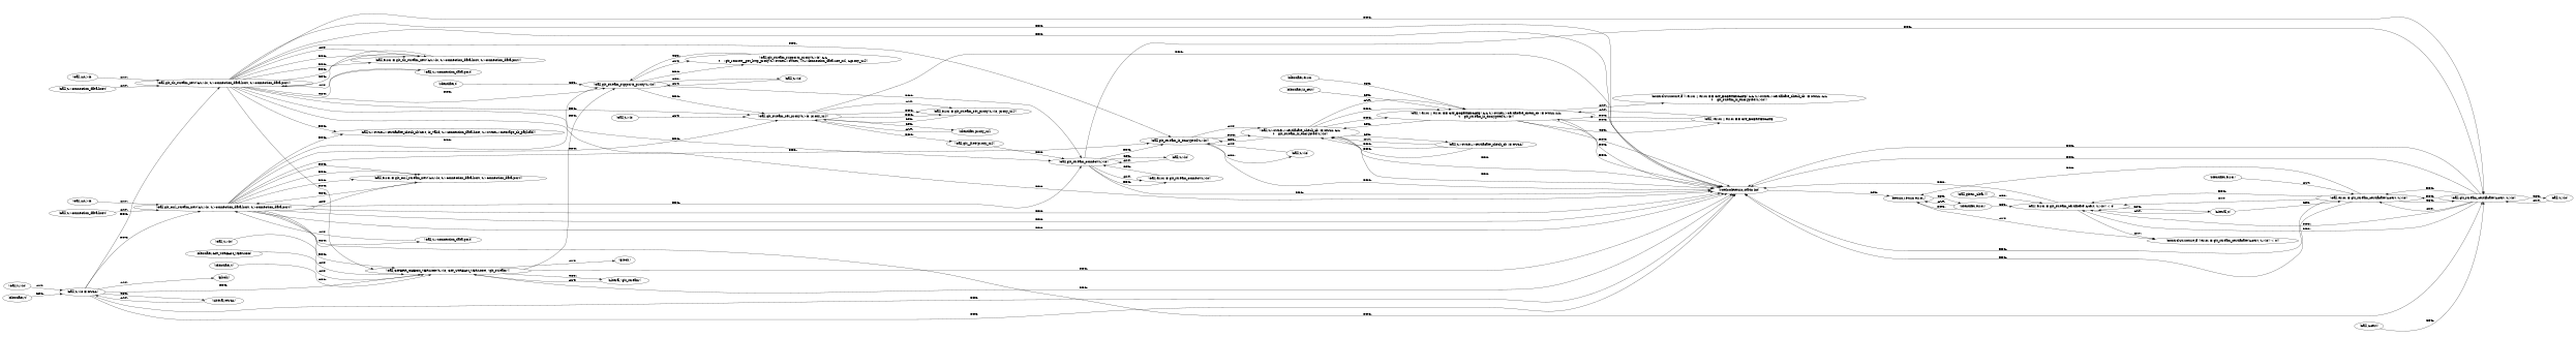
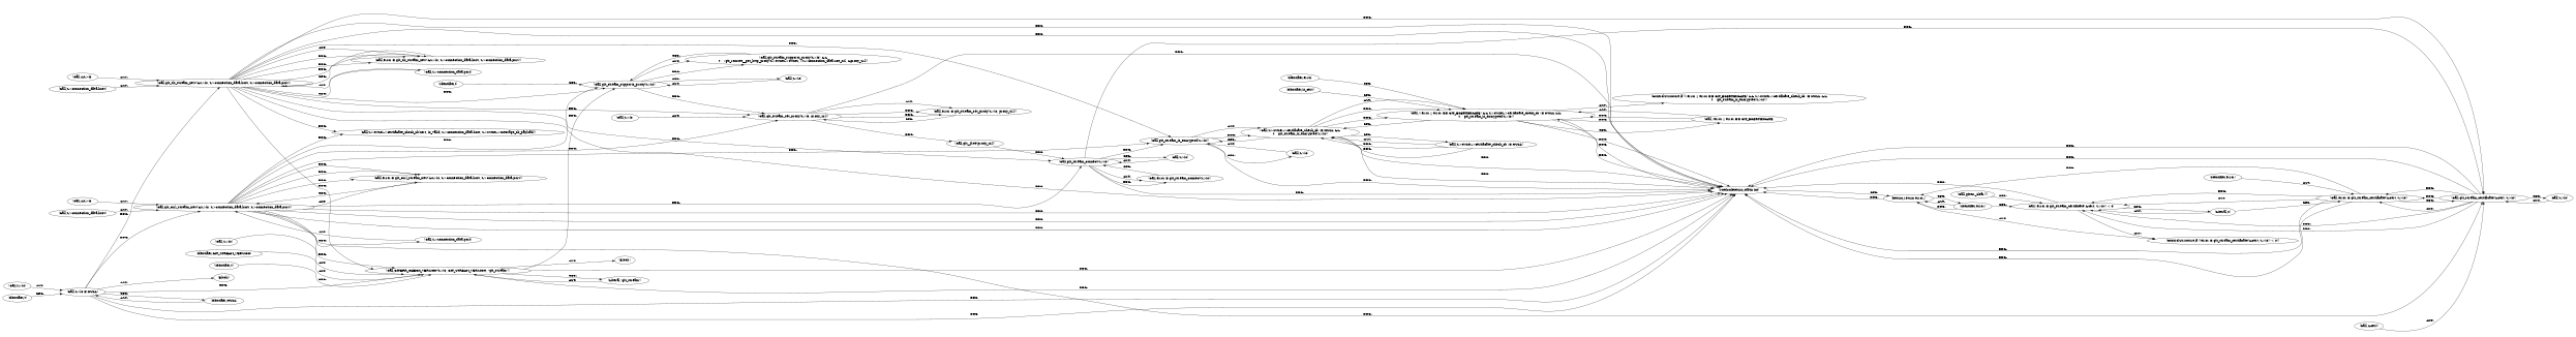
  digraph {
    rankdir=LR
    n1 [label="(Call,git_stream_is_encrypted(t->io))"]
    n2 [label="(Call,t->owner->certificate_check_cb != NULL &&\n \t    git_stream_is_encrypted(t->io))"]
    n3 [label="(MethodReturn,static int)"]
    n4 [label="(Call,t->io)"]
    n5 [label="(Call,(!error || error == GIT_ECERTIFICATE) && t->owner->certificate_check_cb != NULL &&\n \t    git_stream_is_encrypted(t->io))"]
    n6 [label="(Call,t->owner->certificate_check_cb != NULL)"]
    n7 [label="(Call,git_stream_certificate(&cert, t->io))"]
    n8 [label="(Call,(error = git_stream_certificate(&cert, t->io)) < 0)"]
    n9 [label="(Call,error = git_stream_certificate(&cert, t->io))"]
    n10 [label="(Call,t->io)"]
    n11 [label="(Return,return error;)"]
    n12 [label="(Call,git_stream_connect(t->io))"]
    n13 [label="(Call,t->io)"]
    n14 [label="(Call,error = git_stream_connect(t->io))"]
    n15 [label="(Call,git_stream_set_proxy(t->io, proxy_url))"]
    n16 [label="(Call,error = git_stream_set_proxy(t->io, proxy_url))"]
    n17 [label="(Call,git__free(proxy_url))"]
-   n18 [label="(Identifier,proxy_url)"]
    n19 [label="(Call,git_tls_stream_new(&t->io, t->connection_data.host, t->connection_data.port))"]
    n20 [label="(Call,git_stream_supports_proxy(t->io))"]
    n21 [label="(Call,GITERR_CHECK_VERSION(t->io, GIT_STREAM_VERSION, \"git_stream\"))"]
    n22 [label="(Call,t->connection_data.port)"]
    n23 [label="(Call,error = git_tls_stream_new(&t->io, t->connection_data.host, t->connection_data.port))"]
    n24 [label="(Call,t->owner->certificate_check_cb(cert, is_valid, t->connection_data.host, t->owner->message_cb_payload))"]
    n25 [label="(Call,git_stream_supports_proxy(t->io) &&\n\t    !git_remote__get_http_proxy(t->owner->owner, !!t->connection_data.use_ssl, &proxy_url))"]
    n26 [label="(Call,t->io)"]
    n27 [label="(Literal,\"git_stream\")"]
    n28 [label="(Block,)"]
    n29 [label="(Call,t->io = NULL)"]
    n30 [label="(Call,git_curl_stream_new(&t->io, t->connection_data.host, t->connection_data.port))"]
-   n31 [label="(Literal,NULL)"]
+   n31 [label="(Identifier,NULL)"]
    n32 [label="(Block,)"]
    n33 [label="(Call,error = git_curl_stream_new(&t->io, t->connection_data.host, t->connection_data.port))"]
    n34 [label="(Call,t->connection_data.port)"]
    n35 [label="(Call,!error || error == GIT_ECERTIFICATE)"]
    n36 [label="(ControlStructure,if ((!error || error == GIT_ECERTIFICATE) && t->owner->certificate_check_cb != NULL &&\n \t    git_stream_is_encrypted(t->io)))"]
    n37 [label="(Literal,0)"]
    n38 [label="(ControlStructure,if ((error = git_stream_certificate(&cert, t->io)) < 0))"]
    n39 [label="(Identifier,error)"]
    n40 [label="(Call,t->io)"]
    n41 [label="(Call,t->io)"]
    n42 [label="(Call,t->connection_data.host)"]
    n43 [label="(Call,&t->io)"]
    n44 [label="(Call,t->connection_data.host)"]
    n45 [label="(Call,&cert)"]
    n46 [label="(Identifier,error)"]
    n47 [label="(Identifier,t)"]
    n48 [label="(Identifier,GIT_STREAM_VERSION)"]
    n49 [label="(Call,&t->io)"]
    n50 [label="(Call,giterr_clear())"]
    n51 [label="(Identifier,is_cert)"]
    n52 [label="(Identifier,t)"]
    n53 [label="(Identifier,error)"]
    n54 [label="(Call,t->io)"]
    n55 [label="(Identifier,t)"]
    n1 -> n2 [label="AST: "]
    n1 -> n2 [label="DDG: "]
    n1 -> n3 [label="DDG: "]
    n1 -> n4 [label="CFG: "]
    n2 -> n1 [label="CFG: "]
    n2 -> n3 [label="DDG: "]
    n2 -> n3 [label="DDG: "]
    n2 -> n5 [label="AST: "]
    n2 -> n5 [label="DDG: "]
    n2 -> n5 [label="DDG: "]
    n2 -> n6 [label="CFG: "]
    n3 -> n11 [label="CFG: "]
    n4 -> n1 [label="AST: "]
    n5 -> n2 [label="CFG: "]
    n5 -> n3 [label="DDG: "]
    n5 -> n3 [label="DDG: "]
    n5 -> n3 [label="DDG: "]
    n5 -> n35 [label="CFG: "]
    n5 -> n36 [label="AST: "]
    n6 -> n2 [label="AST: "]
    n6 -> n2 [label="DDG: "]
    n6 -> n2 [label="DDG: "]
    n7 -> n3 [label="DDG: "]
    n7 -> n3 [label="DDG: "]
    n7 -> n8 [label="DDG: "]
    n7 -> n8 [label="DDG: "]
    n7 -> n9 [label="AST: "]
    n7 -> n9 [label="DDG: "]
    n7 -> n9 [label="DDG: "]
    n7 -> n10 [label="CFG: "]
    n8 -> n3 [label="DDG: "]
    n8 -> n37 [label="CFG: "]
    n8 -> n38 [label="AST: "]
    n9 -> n3 [label="DDG: "]
    n9 -> n3 [label="DDG: "]
    n9 -> n7 [label="CFG: "]
    n9 -> n8 [label="AST: "]
    n9 -> n8 [label="DDG: "]
    n9 -> n11 [label="DDG: "]
    n10 -> n7 [label="AST: "]
+   n11 -> n3 [label="DDG: "]
    n11 -> n38 [label="AST: "]
    n11 -> n39 [label="CFG: "]
    n12 -> n1 [label="DDG: "]
    n12 -> n3 [label="DDG: "]
    n12 -> n7 [label="DDG: "]
    n12 -> n13 [label="CFG: "]
    n12 -> n14 [label="AST: "]
    n12 -> n14 [label="DDG: "]
    n13 -> n12 [label="AST: "]
    n14 -> n12 [label="CFG: "]
    n15 -> n3 [label="DDG: "]
    n15 -> n16 [label="AST: "]
    n15 -> n16 [label="DDG: "]
    n15 -> n16 [label="DDG: "]
    n15 -> n17 [label="DDG: "]
-   n15 -> n18 [label="CFG: "]
    n16 -> n15 [label="CFG: "]
    n17 -> n12 [label="DDG: "]
-   n18 -> n15 [label="AST: "]
    n19 -> n1 [label="DDG: "]
    n19 -> n3 [label="DDG: "]
    n19 -> n3 [label="DDG: "]
    n19 -> n3 [label="DDG: "]
    n19 -> n7 [label="DDG: "]
    n19 -> n12 [label="DDG: "]
    n19 -> n15 [label="DDG: "]
    n19 -> n20 [label="DDG: "]
    n19 -> n21 [label="DDG: "]
    n19 -> n22 [label="CFG: "]
    n19 -> n23 [label="AST: "]
    n19 -> n23 [label="DDG: "]
    n19 -> n23 [label="DDG: "]
    n19 -> n23 [label="DDG: "]
    n19 -> n24 [label="DDG: "]
-   n20 -> n12 [label="DDG: "]
    n20 -> n15 [label="DDG: "]
    n20 -> n25 [label="AST: "]
    n20 -> n25 [label="DDG: "]
    n20 -> n26 [label="CFG: "]
    n21 -> n3 [label="DDG: "]
    n21 -> n3 [label="DDG: "]
    n21 -> n20 [label="DDG: "]
    n21 -> n27 [label="CFG: "]
    n21 -> n28 [label="AST: "]
    n22 -> n19 [label="AST: "]
    n23 -> n19 [label="CFG: "]
    n25 -> n20 [label="CFG: "]
    n26 -> n20 [label="AST: "]
    n27 -> n21 [label="AST: "]
    n29 -> n3 [label="DDG: "]
    n29 -> n3 [label="DDG: "]
    n29 -> n19 [label="DDG: "]
    n29 -> n21 [label="DDG: "]
    n29 -> n30 [label="DDG: "]
    n29 -> n31 [label="CFG: "]
    n29 -> n32 [label="AST: "]
    n30 -> n1 [label="DDG: "]
    n30 -> n3 [label="DDG: "]
    n30 -> n3 [label="DDG: "]
    n30 -> n3 [label="DDG: "]
    n30 -> n7 [label="DDG: "]
    n30 -> n12 [label="DDG: "]
    n30 -> n15 [label="DDG: "]
    n30 -> n20 [label="DDG: "]
    n30 -> n21 [label="DDG: "]
    n30 -> n24 [label="DDG: "]
    n30 -> n33 [label="AST: "]
    n30 -> n33 [label="DDG: "]
    n30 -> n33 [label="DDG: "]
    n30 -> n33 [label="DDG: "]
    n30 -> n34 [label="CFG: "]
    n31 -> n29 [label="AST: "]
    n33 -> n30 [label="CFG: "]
    n34 -> n30 [label="AST: "]
    n35 -> n5 [label="AST: "]
    n35 -> n5 [label="DDG: "]
    n35 -> n5 [label="DDG: "]
    n37 -> n8 [label="AST: "]
    n37 -> n9 [label="CFG: "]
    n39 -> n8 [label="CFG: "]
    n39 -> n11 [label="AST: "]
    n39 -> n11 [label="DDG: "]
    n40 -> n21 [label="AST: "]
    n41 -> n29 [label="AST: "]
    n42 -> n30 [label="AST: "]
    n43 -> n19 [label="AST: "]
    n44 -> n19 [label="AST: "]
-   n45 -> n7 [label="CFG: "]
+   n45 -> n7 [label="AST: "]
    n46 -> n5 [label="CFG: "]
    n47 -> n20 [label="CFG: "]
    n48 -> n21 [label="AST: "]
    n49 -> n30 [label="AST: "]
    n50 -> n8 [label="CFG: "]
    n51 -> n5 [label="CFG: "]
    n52 -> n21 [label="CFG: "]
    n53 -> n9 [label="AST: "]
    n54 -> n15 [label="AST: "]
    n55 -> n29 [label="CFG: "]
  }
